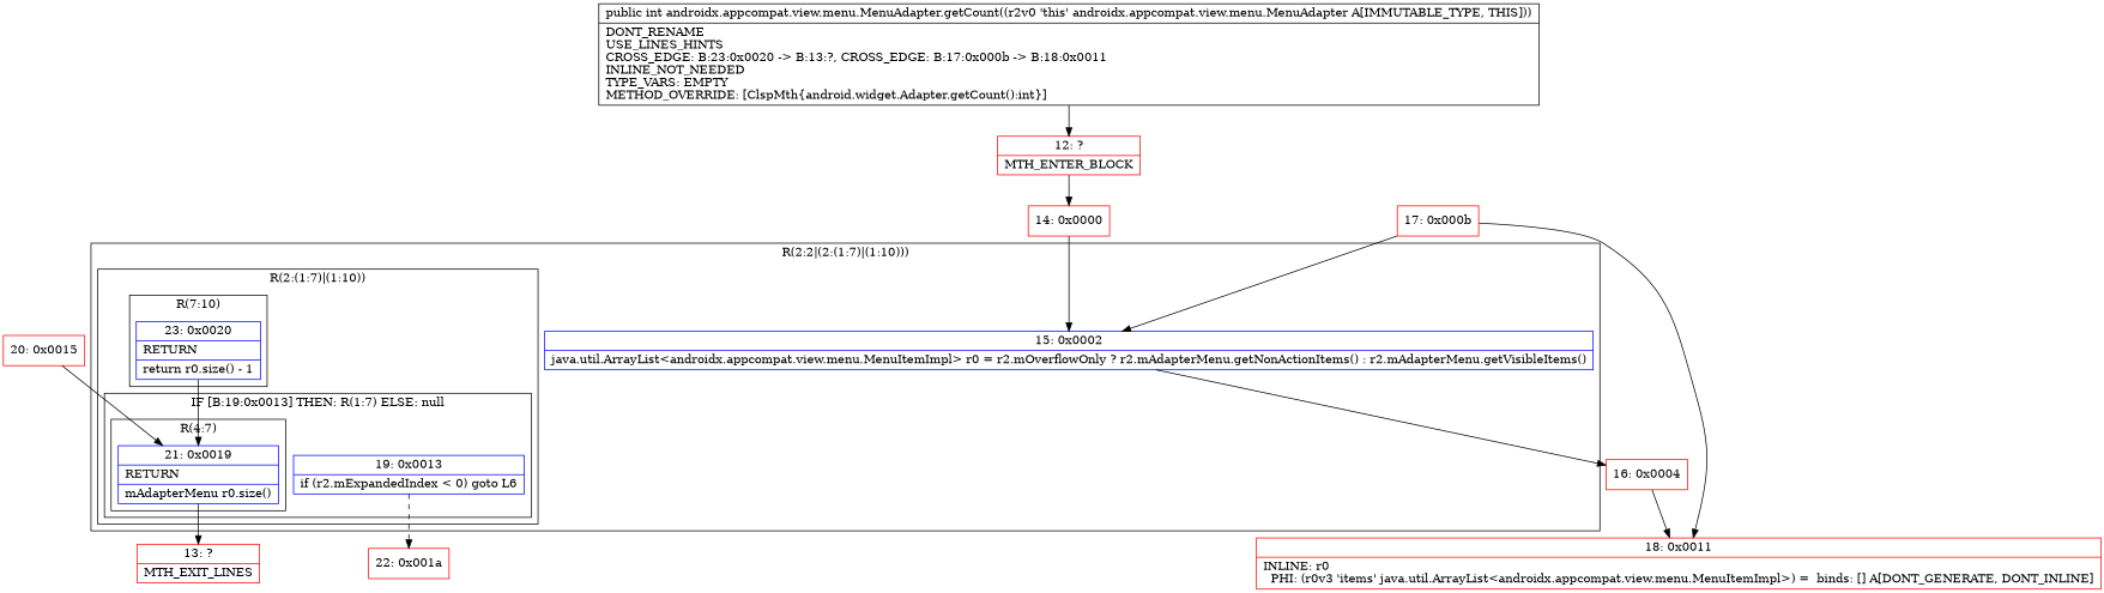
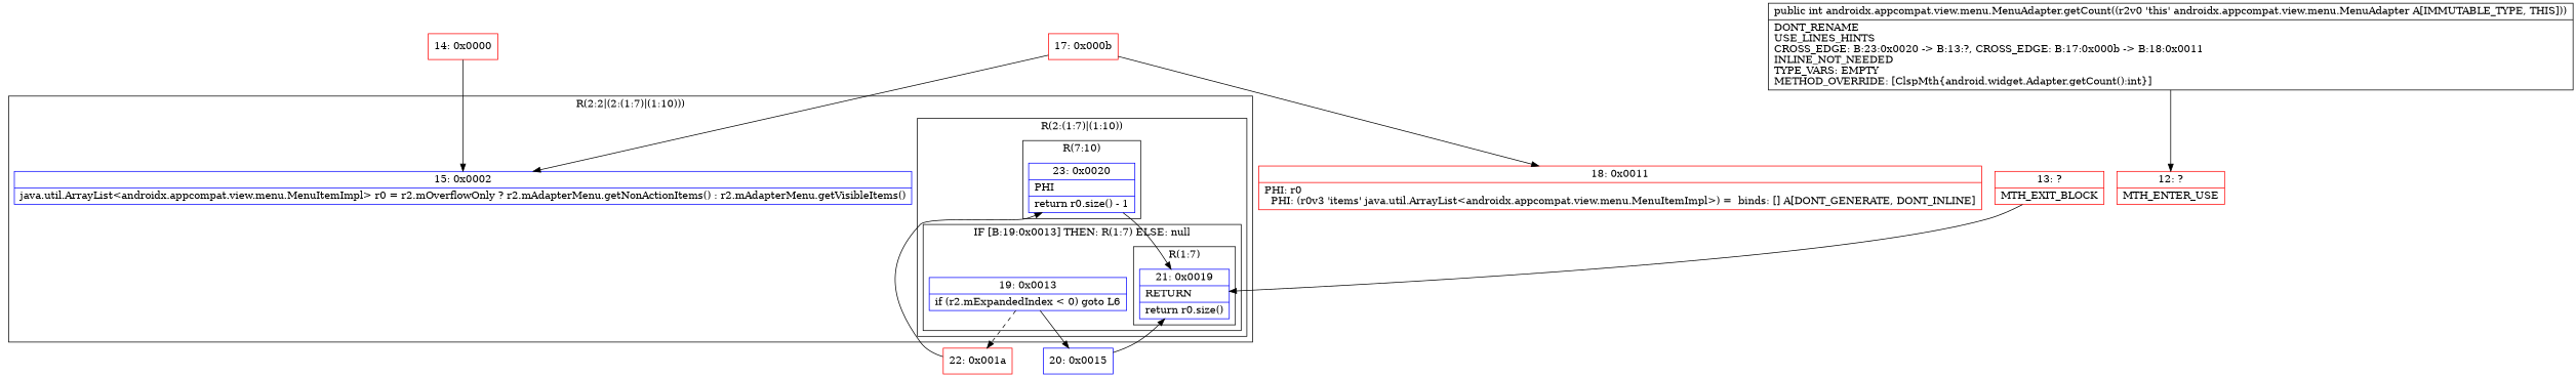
  digraph {
    node [color=red shape=record]
-   n1 [color=blue label="{21\:\ 0x0019|RETURN\l|mAdapterMenu r0.size()\l}"]
+   n1 [color=blue label="{21\:\ 0x0019|RETURN\l|return r0.size()\l}"]
    n2 [color=blue label="{19\:\ 0x0013|if (r2.mExpandedIndex \< 0) goto L6\l}"]
-   n3 [color=blue label="{23\:\ 0x0020|RETURN\l|return r0.size() \- 1\l}"]
+   n3 [color=blue label="{23\:\ 0x0020|PHI\l|return r0.size() \- 1\l}"]
    n4 [color=blue label="{15\:\ 0x0002|java.util.ArrayList\<androidx.appcompat.view.menu.MenuItemImpl\> r0 = r2.mOverflowOnly ? r2.mAdapterMenu.getNonActionItems() : r2.mAdapterMenu.getVisibleItems()\l}"]
-   n5 [label="{13\:\ ?|MTH_EXIT_LINES\l}"]
-   n6 [label="{20\:\ 0x0015}"]
+   n5 [label="{13\:\ ?|MTH_EXIT_BLOCK\l}"]
+   n6 [color=blue label="{20\:\ 0x0015}"]
    n7 [label="{22\:\ 0x001a}"]
-   n8 [label="{16\:\ 0x0004}"]
-   n9 [label="{18\:\ 0x0011|INLINE: r0 \l  PHI: (r0v3 'items' java.util.ArrayList\<androidx.appcompat.view.menu.MenuItemImpl\>) =  binds: [] A[DONT_GENERATE, DONT_INLINE]\l}"]
+   n9 [label="{18\:\ 0x0011|PHI: r0 \l  PHI: (r0v3 'items' java.util.ArrayList\<androidx.appcompat.view.menu.MenuItemImpl\>) =  binds: [] A[DONT_GENERATE, DONT_INLINE]\l}"]
    n10 [label="{17\:\ 0x000b}"]
-   n11 [label="{12\:\ ?|MTH_ENTER_BLOCK\l}"]
+   n11 [label="{12\:\ ?|MTH_ENTER_USE\l}"]
    n12 [label="{14\:\ 0x0000}"]
    n13 [label="{public int androidx.appcompat.view.menu.MenuAdapter.getCount((r2v0 'this' androidx.appcompat.view.menu.MenuAdapter A[IMMUTABLE_TYPE, THIS]))  | DONT_RENAME\lUSE_LINES_HINTS\lCROSS_EDGE: B:23:0x0020 \-\> B:13:?, CROSS_EDGE: B:17:0x000b \-\> B:18:0x0011\lINLINE_NOT_NEEDED\lTYPE_VARS: EMPTY\lMETHOD_OVERRIDE: [ClspMth\{android.widget.Adapter.getCount():int\}]\l}" color=""]
    subgraph cluster_1 {
      label="R(2:2|(2:(1:7)|(1:10)))"
      n4
      subgraph cluster_2 {
        label="R(2:(1:7)|(1:10))"
        subgraph cluster_3 {
          label="IF [B:19:0x0013] THEN: R(1:7) ELSE: null"
          n2
          subgraph cluster_4 {
-           label="R(4:7)"
+           label="R(1:7)"
            n1
          }
        }
        subgraph cluster_5 {
          label="R(7:10)"
          n3
        }
      }
    }
-   n1 -> n5
+   n5 -> n1
+   n2 -> n6
    n2 -> n7 [style=dashed]
    n3 -> n1
-   n4 -> n8
    n6 -> n1
-   n8 -> n9
+   n7 -> n3
    n10 -> n4
    n10 -> n9
-   n11 -> n12
    n12 -> n4
    n13 -> n11
  }
